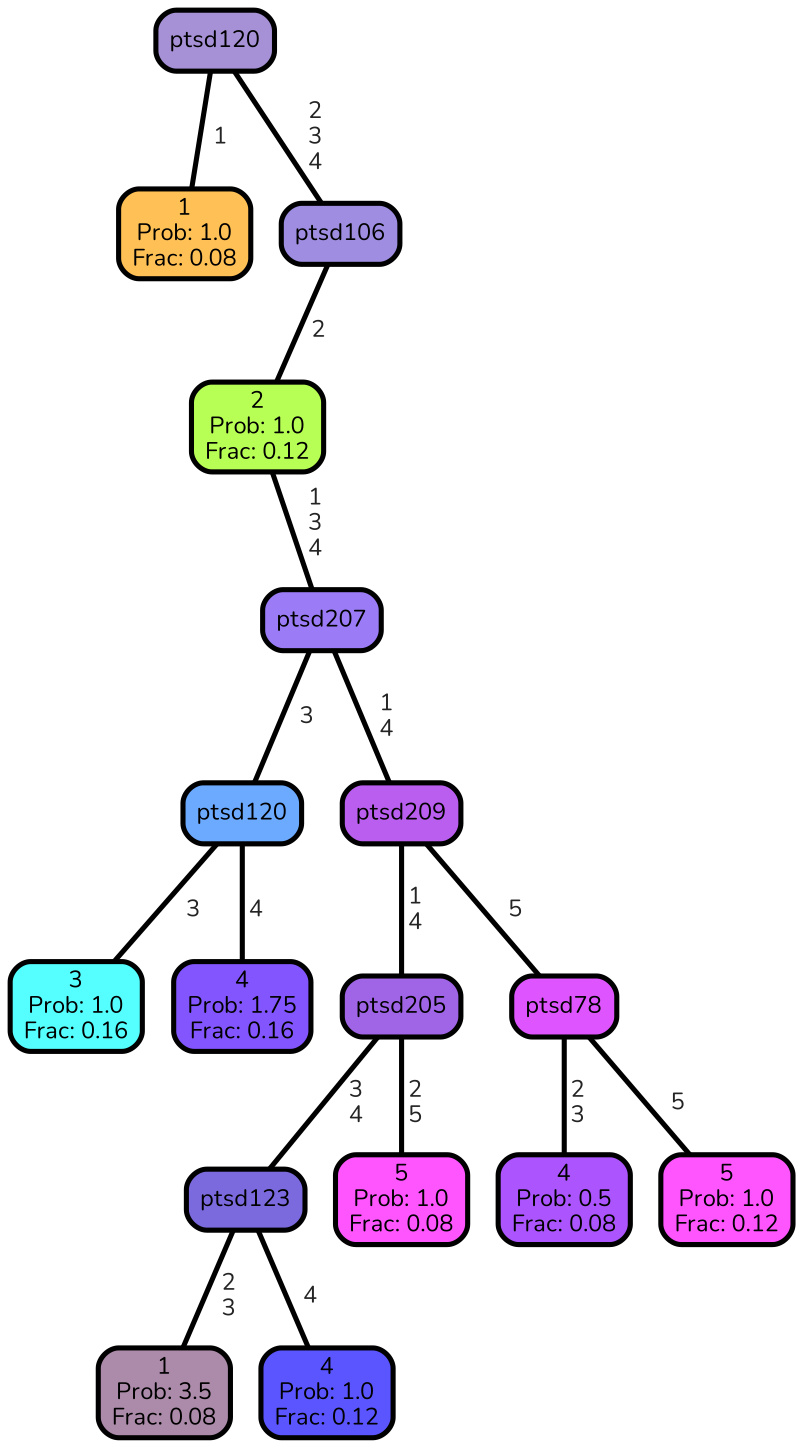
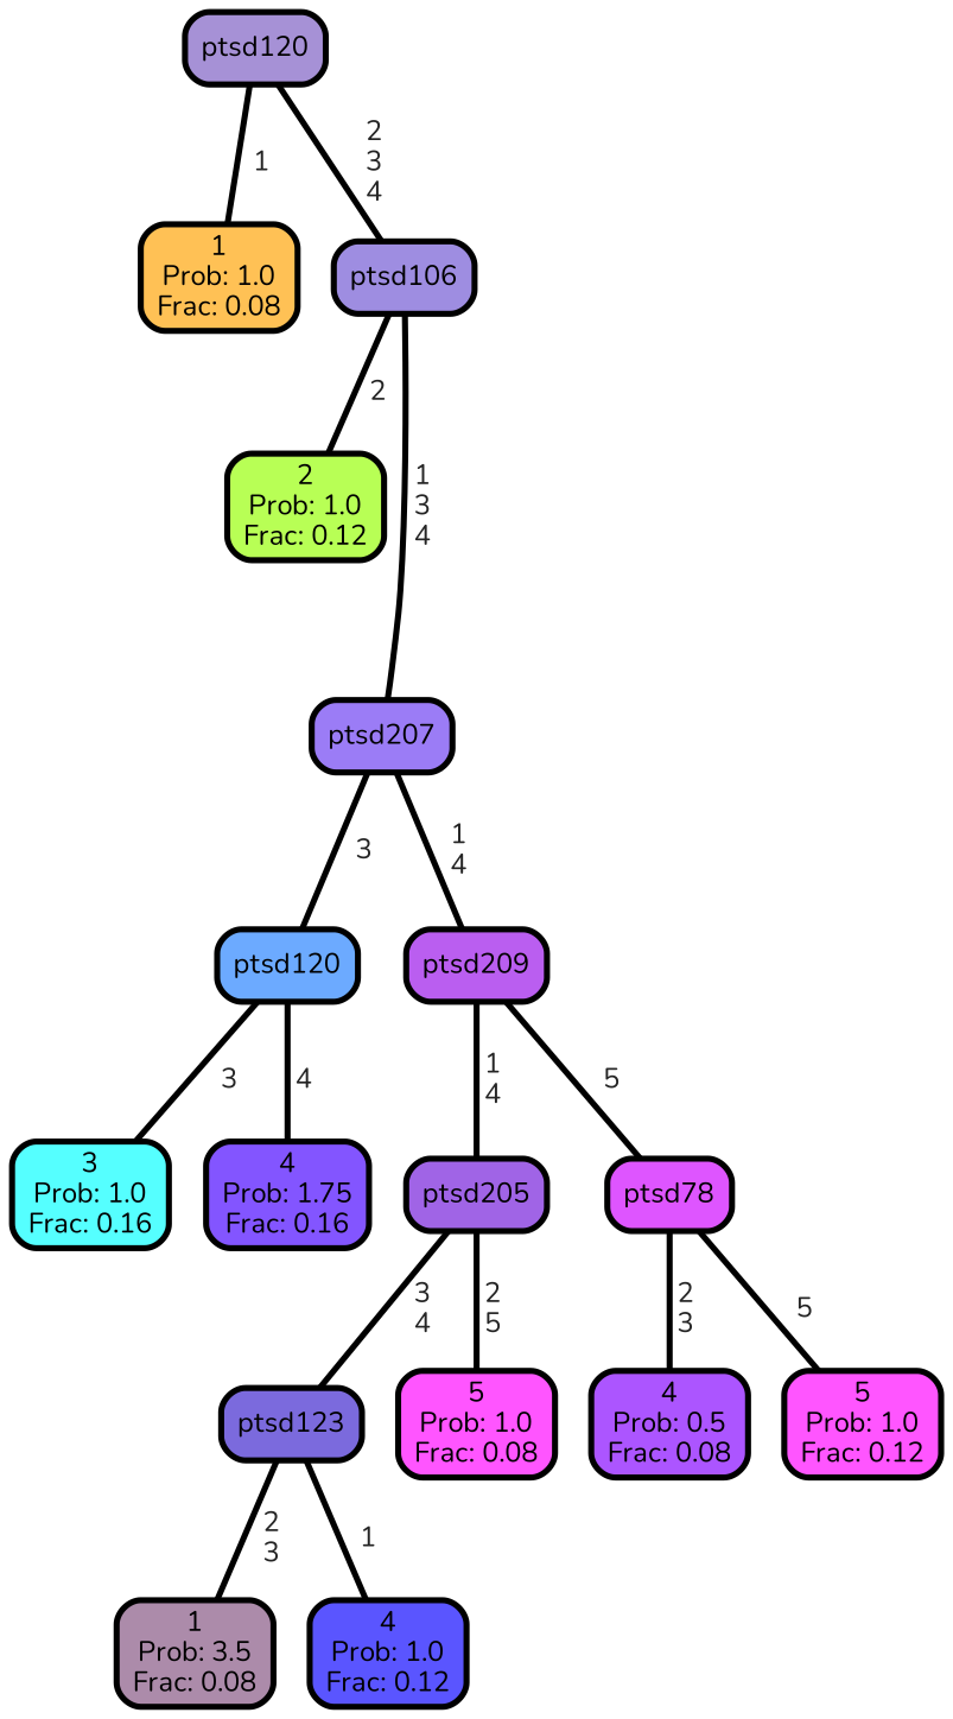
  graph {
    fontname=Nunito
    ranksep="0 equally"
    splines=straight
    node [color=black fillcolor="#ff55ff" fontcolor=black fontname=Nunito penwidth=3 shape=box style="filled, rounded"]
    edge [color=black fontcolor=grey14 fontname=Nunito fontweight=bold penwidth=3]
    n1 [fillcolor="#ffc155" label="1\nProb: 1.0\nFrac: 0.08"]
    n2 [fillcolor="#a691d6" label=ptsd120]
    n3 [fillcolor="#9e8de1" label=ptsd106]
    n4 [fillcolor="#b8ff55" label="2\nProb: 1.0\nFrac: 0.12"]
    n5 [fillcolor="#9b7cf6" label=ptsd207]
    n6 [fillcolor="#6caaff" label=ptsd120]
    n7 [fillcolor="#ba5ef0" label=ptsd209]
    n8 [fillcolor="#55ffff" label="3\nProb: 1.0\nFrac: 0.16"]
    n9 [fillcolor="#8355ff" label="4\nProb: 1.75\nFrac: 0.16"]
    n10 [fillcolor="#a064e6" label=ptsd205]
    n11 [fillcolor="#de55ff" label=ptsd78]
    n12 [fillcolor="#ac8baa" label="1\nProb: 3.5\nFrac: 0.08"]
    n13 [fillcolor="#7b6add" label=ptsd123]
    n14 [fillcolor="#5a55ff" label="4\nProb: 1.0\nFrac: 0.12"]
    n15 [label="5\nProb: 1.0\nFrac: 0.08"]
    n16 [fillcolor="#ac55ff" label="4\nProb: 0.5\nFrac: 0.08"]
    n17 [label="5\nProb: 1.0\nFrac: 0.12"]
    subgraph sub_1 {
      rank=same
    }
    n2 -- n1 [label=" 1"]
    n2 -- n3 [label=" 2\n 3\n 4"]
    n3 -- n4 [label=" 2"]
-   n4 -- n5 [label=" 1\n 3\n 4"]
+   n3 -- n5 [label=" 1\n 3\n 4"]
    n5 -- n6 [label=" 3"]
    n5 -- n7 [label=" 1\n 4"]
    n6 -- n8 [label=" 3"]
    n6 -- n9 [label=" 4"]
    n7 -- n10 [label=" 1\n 4"]
    n7 -- n11 [label=" 5"]
    n10 -- n13 [label=" 3\n 4"]
    n10 -- n15 [label=" 2\n 5"]
    n11 -- n16 [label=" 2\n 3"]
    n11 -- n17 [label=" 5"]
    n13 -- n12 [label=" 2\n 3"]
-   n13 -- n14 [label=" 4"]
+   n13 -- n14 [label=" 1"]
  }
